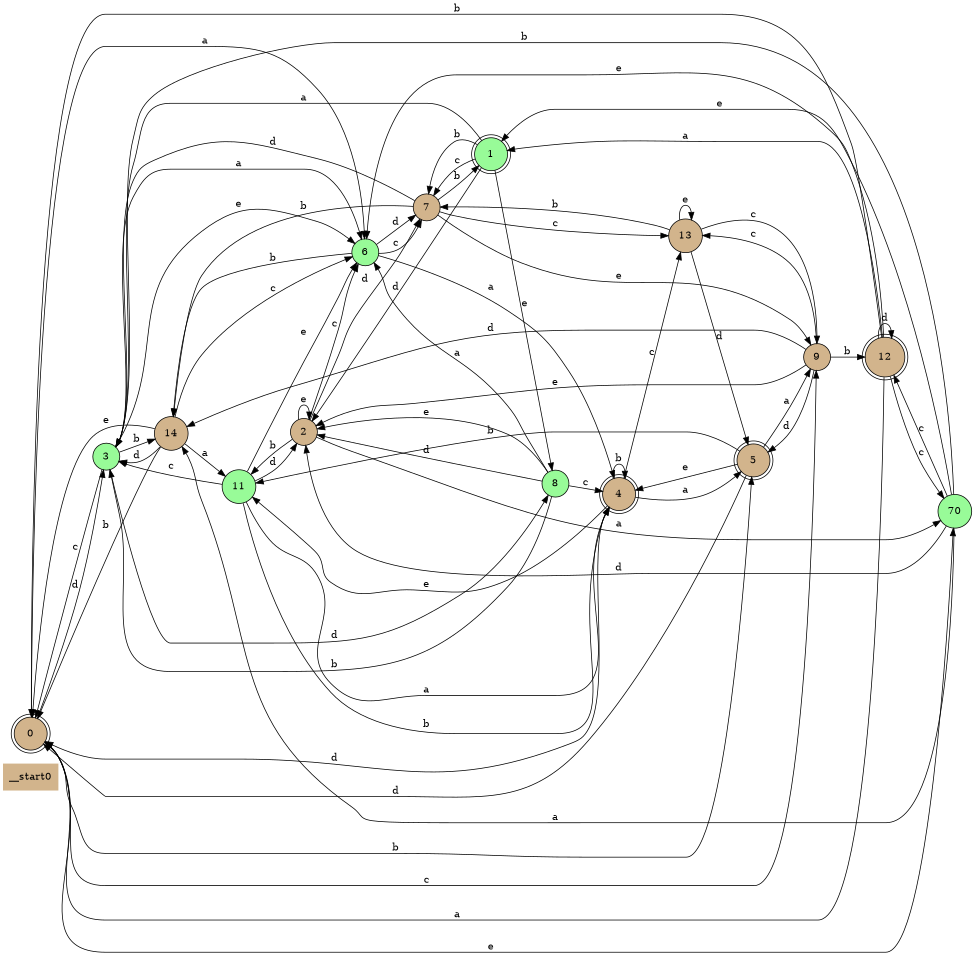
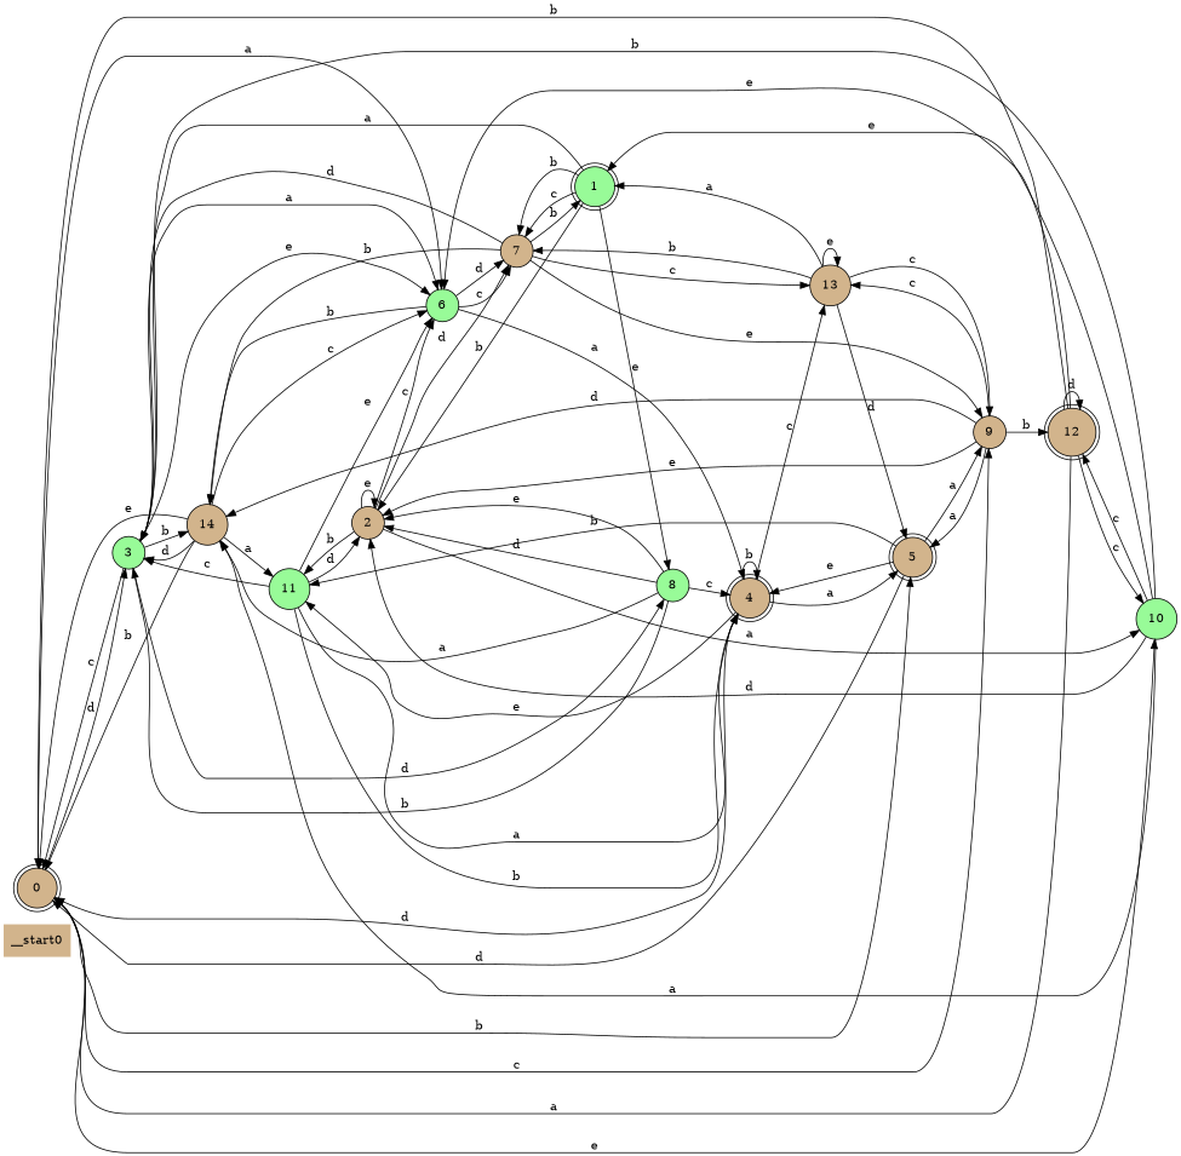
  digraph {
    rankdir=LR
    node [fillcolor=tan shape=circle style=filled color=black]
    __start0 [shape=none color=""]
    n2 [label=0 shape=doublecircle style="rounded,filled"]
    n3 [fillcolor=palegreen label=3]
    n4 [label=5 shape=doublecircle style="rounded,filled"]
    n5 [fillcolor=palegreen label=6]
    n6 [label=9]
-   n7 [fillcolor=palegreen label=70]
+   n7 [fillcolor=palegreen label=10]
    n8 [fillcolor=palegreen label=8]
    n9 [label=14]
    n10 [fillcolor=palegreen label=11]
    n11 [label=4 shape=doublecircle style="rounded,filled"]
    n12 [label=7]
    n13 [label=2]
    n14 [label=13]
    n15 [label=12 shape=doublecircle style="rounded,filled"]
    n16 [fillcolor=palegreen label=1 shape=doublecircle style="rounded,filled"]
    n2 -> n3 [label=d]
    n2 -> n4 [label=b]
    n2 -> n5 [label=a]
    n2 -> n6 [label=c]
    n2 -> n7 [label=e]
    n3 -> n2 [label=c]
    n3 -> n5 [label=a]
    n3 -> n5 [label=e]
    n3 -> n8 [label=d]
    n3 -> n9 [label=b]
    n4 -> n2 [label=d]
    n4 -> n6 [label=a]
    n4 -> n10 [label=b]
    n4 -> n11 [label=e]
    n5 -> n9 [label=b]
    n5 -> n11 [label=a]
    n5 -> n12 [label=c]
    n5 -> n12 [label=d]
-   n6 -> n4 [label=d]
+   n6 -> n4 [label=a]
    n6 -> n9 [label=d]
    n6 -> n13 [label=e]
    n6 -> n14 [label=c]
    n6 -> n15 [label=b]
    n7 -> n3 [label=b]
    n7 -> n9 [label=a]
    n7 -> n13 [label=d]
    n7 -> n15 [label=c]
    n7 -> n16 [label=e]
    n8 -> n3 [label=b]
-   n8 -> n5 [label=a]
+   n8 -> n9 [label=a]
    n8 -> n11 [label=c]
    n8 -> n13 [label=d]
    n8 -> n13 [label=e]
    n9 -> n2 [label=b]
    n9 -> n2 [label=e]
    n9 -> n3 [label=d]
    n9 -> n5 [label=c]
    n9 -> n10 [label=a]
    n10 -> n3 [label=c]
    n10 -> n5 [label=e]
    n10 -> n11 [label=a]
    n10 -> n11 [label=b]
    n10 -> n13 [label=d]
    n11 -> n2 [label=d]
    n11 -> n4 [label=a]
    n11 -> n10 [label=e]
    n11 -> n11 [label=b]
    n11 -> n14 [label=c]
    n12 -> n3 [label=d]
    n12 -> n6 [label=e]
    n12 -> n9 [label=b]
    n12 -> n14 [label=c]
    n12 -> n16 [label=b]
    n13 -> n5 [label=c]
    n13 -> n7 [label=a]
    n13 -> n10 [label=b]
    n13 -> n12 [label=d]
    n13 -> n13 [label=e]
    n14 -> n4 [label=d]
    n14 -> n6 [label=c]
    n14 -> n12 [label=b]
    n14 -> n14 [label=e]
-   n15 -> n16 [label=a]
+   n14 -> n16 [label=a]
    n15 -> n2 [label=a]
    n15 -> n2 [label=b]
    n15 -> n5 [label=e]
    n15 -> n7 [label=c]
    n15 -> n15 [label=d]
    n16 -> n3 [label=a]
    n16 -> n8 [label=e]
    n16 -> n12 [label=b]
    n16 -> n12 [label=c]
-   n16 -> n13 [label=d]
+   n16 -> n13 [label=b]
  }
